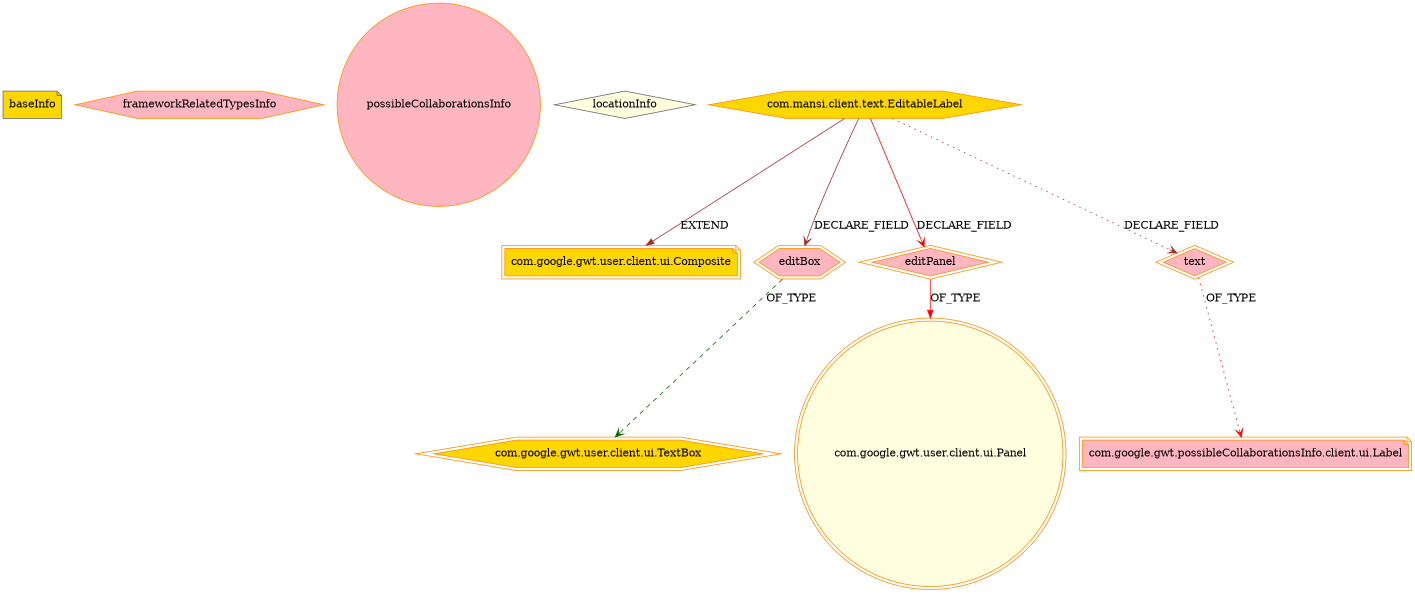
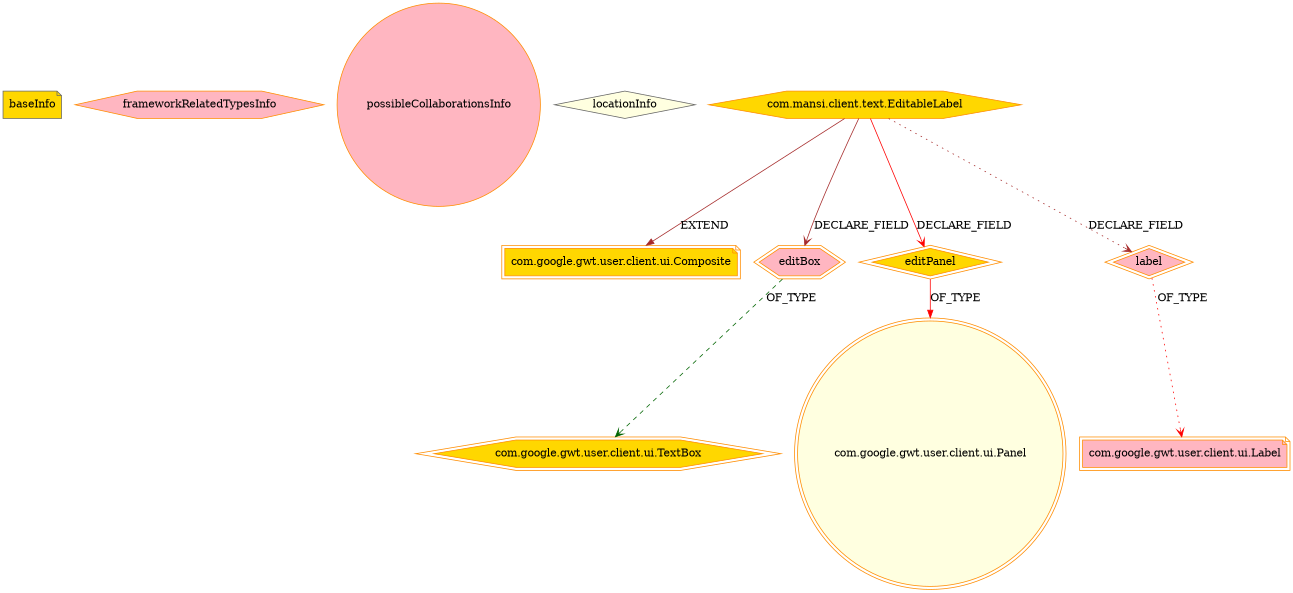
  digraph {
    node [color=darkorange fillcolor=gold shape=hexagon style=filled isFrameworkType=true peripheries=2]
    edge [arrowhead=vee color=brown style=solid]
    baseInfo [category=extension_graph color=gray40 graphId=3702 isAnonymous=false possibleRelation=false shape=note isFrameworkType="" peripheries=""]
    frameworkRelatedTypesInfo [0="com.google.gwt.user.client.ui.Composite" fillcolor=lightpink isFrameworkType="" peripheries=""]
    possibleCollaborationsInfo [fillcolor=lightpink shape=circle isFrameworkType="" peripheries=""]
    locationInfo [color=gray40 contextSignature=EditableLabel filePath="/mansiT-UiBinder/UiBinder-master/uibinder/src/com/mansi/client/text/EditableLabel.java" fillcolor=lightyellow graphId=3702 projectName="mansiT-UiBinder" shape=diamond isFrameworkType="" peripheries=""]
    n5 [isFrameworkType=false label="com.mansi.client.text.EditableLabel" vertexType=ROOT_CLIENT_CLASS_DECLARATION peripheries=""]
    n6 [label="com.google.gwt.user.client.ui.Composite" shape=note vertexType=FRAMEWORK_CLASS_TYPE]
    n7 [fillcolor=lightpink label=editBox vertexType=FIELD_DECLARATION]
-   n8 [fillcolor=lightpink label=editPanel shape=diamond vertexType=FIELD_DECLARATION]
-   n9 [fillcolor=lightpink label=text shape=diamond vertexType=FIELD_DECLARATION]
+   n8 [label=editPanel shape=diamond vertexType=FIELD_DECLARATION]
+   n9 [fillcolor=lightpink label=label shape=diamond vertexType=FIELD_DECLARATION]
    n10 [label="com.google.gwt.user.client.ui.TextBox" vertexType=FRAMEWORK_CLASS_TYPE]
    n11 [fillcolor=lightyellow label="com.google.gwt.user.client.ui.Panel" shape=circle vertexType=FRAMEWORK_CLASS_TYPE]
-   n12 [fillcolor=lightpink label="com.google.gwt.possibleCollaborationsInfo.client.ui.Label" shape=note vertexType=FRAMEWORK_CLASS_TYPE]
+   n12 [fillcolor=lightpink label="com.google.gwt.user.client.ui.Label" shape=note vertexType=FRAMEWORK_CLASS_TYPE]
    n5 -> n6 [arrowhead=normal label=EXTEND]
    n5 -> n7 [label=DECLARE_FIELD]
    n5 -> n8 [color=red label=DECLARE_FIELD]
    n5 -> n9 [label=DECLARE_FIELD style=dotted]
    n7 -> n10 [color=darkgreen label=OF_TYPE style=dashed]
    n8 -> n11 [arrowhead=normal color=red label=OF_TYPE]
    n9 -> n12 [color=red label=OF_TYPE style=dotted]
  }
